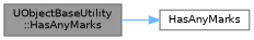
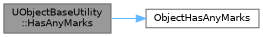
  digraph {
    rankdir=LR
    node [fontname=Helvetica fontsize=10 shape=box style=filled]
    n1 [color=gray40 fillcolor=grey60 fontcolor=black height=0.2 label="UObjectBaseUtility\l::HasAnyMarks" width=0.4]
-   n2 [color=grey40 fillcolor=white height=0.2 label=HasAnyMarks width=0.4]
+   n2 [color=grey40 fillcolor=white height=0.2 label=ObjectHasAnyMarks width=0.4]
    n1 -> n2 [color=steelblue1 fontname=Helvetica fontsize=10 labelfontname=Helvetica labelfontsize=10 style=solid]
  }
